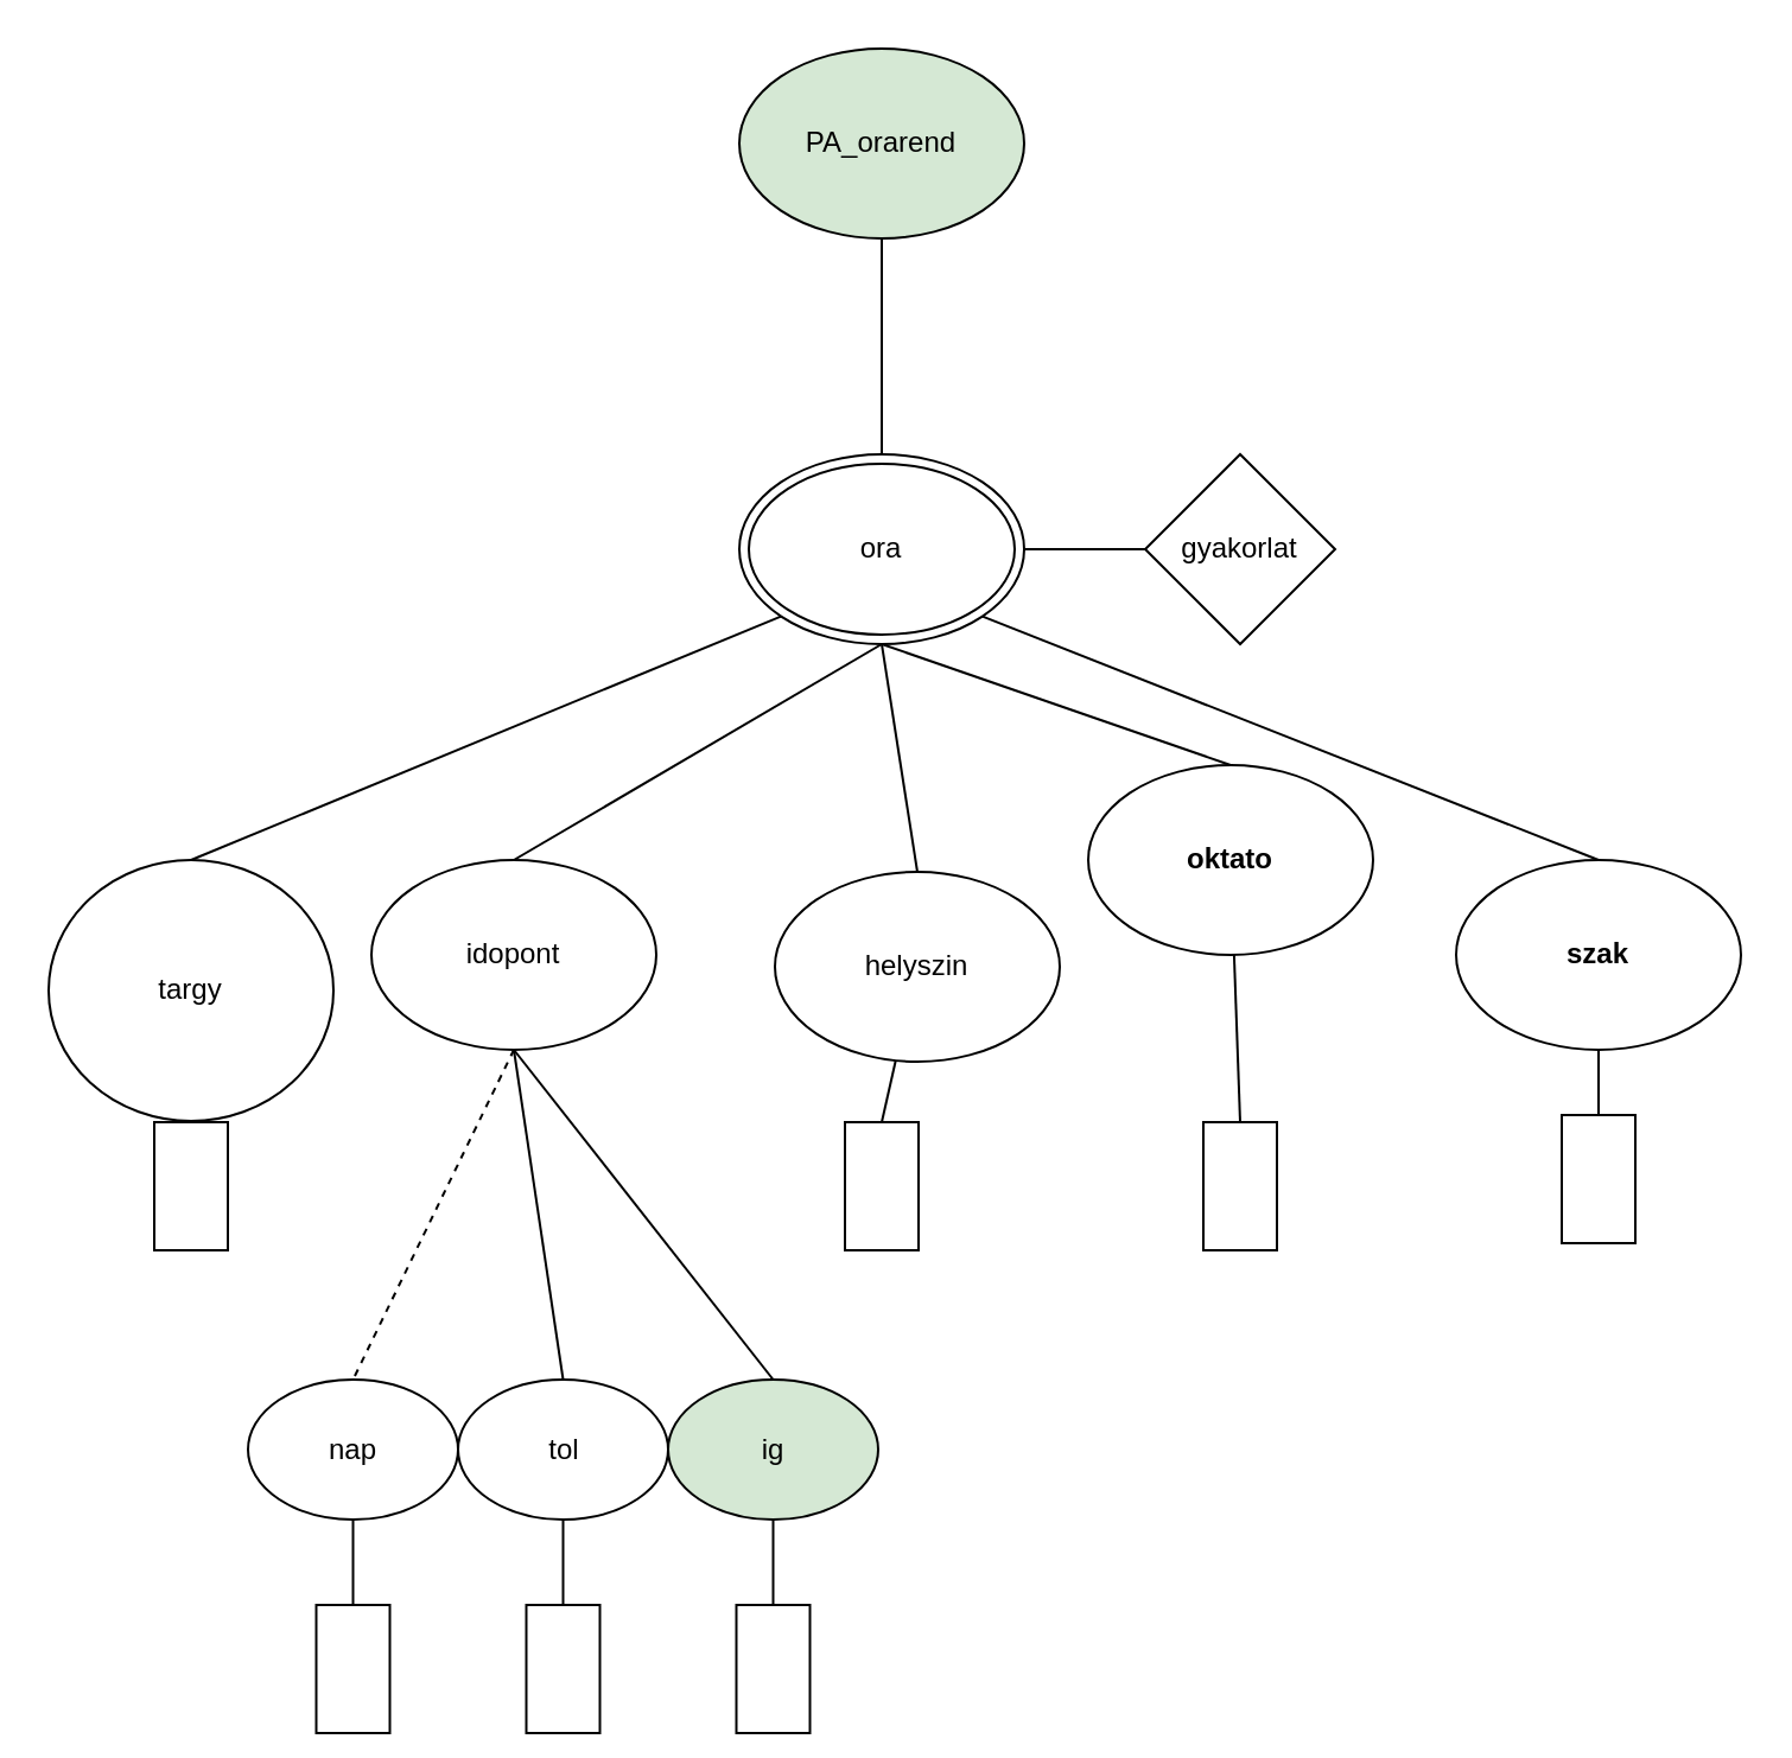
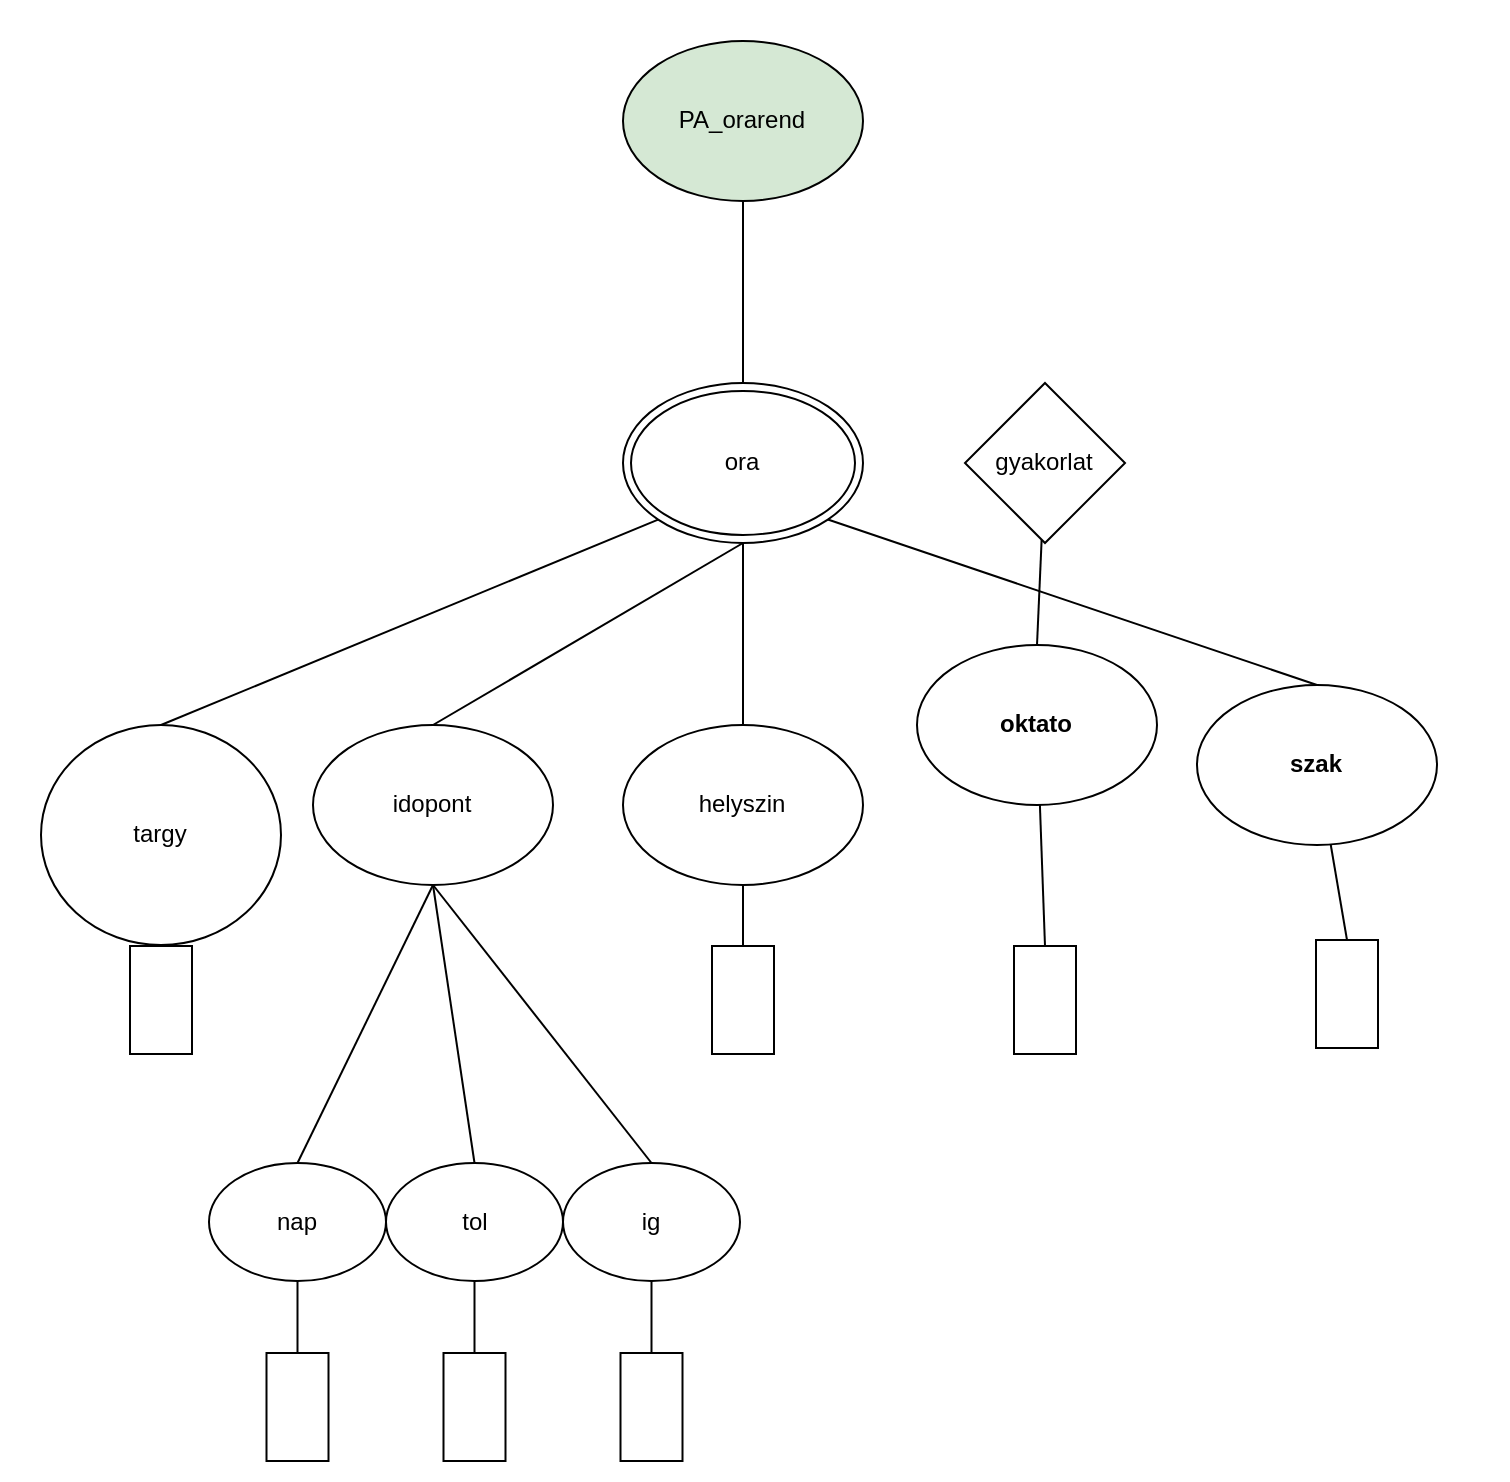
  <mxCell id="0" />
  <mxCell id="1" parent="0" />
  <mxCell id="2" value="ora" style="whiteSpace=wrap;html=1;shape=doubleEllipse;perimeter=ellipsePerimeter;" vertex="1" parent="1"><mxGeometry x="311" y="191" width="120" height="80" as="geometry" /></mxCell>
  <mxCell id="3" value="targy" style="ellipse;whiteSpace=wrap;html=1;" vertex="1" parent="1"><mxGeometry x="20" y="362" width="120" height="110" as="geometry" /></mxCell>
  <mxCell id="4" value="idopont" style="ellipse;whiteSpace=wrap;html=1;" vertex="1" parent="1"><mxGeometry x="156" y="362" width="120" height="80" as="geometry" /></mxCell>
- <mxCell id="5" value="helyszin" style="ellipse;whiteSpace=wrap;html=1;" vertex="1" parent="1"><mxGeometry x="326" y="367" width="120" height="80" as="geometry" /></mxCell>
+ <mxCell id="5" value="helyszin" style="ellipse;whiteSpace=wrap;html=1;" vertex="1" parent="1"><mxGeometry x="311" y="362" width="120" height="80" as="geometry" /></mxCell>
  <mxCell id="6" value="oktato" style="ellipse;whiteSpace=wrap;html=1;fontStyle=1" vertex="1" parent="1"><mxGeometry x="458" y="322" width="120" height="80" as="geometry" /></mxCell>
- <mxCell id="7" value="szak" style="ellipse;whiteSpace=wrap;html=1;fontStyle=1" vertex="1" parent="1"><mxGeometry x="613" y="362" width="120" height="80" as="geometry" /></mxCell>
+ <mxCell id="7" value="szak" style="ellipse;whiteSpace=wrap;html=1;fontStyle=1" vertex="1" parent="1"><mxGeometry x="598" y="342" width="120" height="80" as="geometry" /></mxCell>
  <mxCell id="8" value="" style="endArrow=none;html=1;rounded=0;fontSize=12;startSize=8;endSize=8;curved=1;exitX=0.5;exitY=0;exitDx=0;exitDy=0;entryX=0;entryY=1;entryDx=0;entryDy=0;" edge="1" parent="1" source="3" target="2"><mxGeometry width="50" height="50" relative="1" as="geometry"><mxPoint x="267" y="380" as="sourcePoint" /><mxPoint x="317" y="330" as="targetPoint" /></mxGeometry></mxCell>
  <mxCell id="9" value="" style="endArrow=none;html=1;rounded=0;fontSize=12;startSize=8;endSize=8;curved=1;exitX=0.5;exitY=0;exitDx=0;exitDy=0;entryX=0.5;entryY=1;entryDx=0;entryDy=0;" edge="1" parent="1" source="4" target="2"><mxGeometry width="50" height="50" relative="1" as="geometry"><mxPoint x="560" y="380" as="sourcePoint" /><mxPoint x="610" y="330" as="targetPoint" /></mxGeometry></mxCell>
  <mxCell id="10" value="" style="endArrow=none;html=1;rounded=0;fontSize=12;startSize=8;endSize=8;curved=1;exitX=0.5;exitY=0;exitDx=0;exitDy=0;entryX=0.5;entryY=1;entryDx=0;entryDy=0;" edge="1" parent="1" source="5" target="2"><mxGeometry width="50" height="50" relative="1" as="geometry"><mxPoint x="560" y="380" as="sourcePoint" /><mxPoint x="610" y="330" as="targetPoint" /></mxGeometry></mxCell>
- <mxCell id="11" value="" style="endArrow=none;html=1;rounded=0;fontSize=12;startSize=8;endSize=8;curved=1;exitX=0.5;exitY=0;exitDx=0;exitDy=0;entryX=0.5;entryY=1;entryDx=0;entryDy=0;" edge="1" parent="1" source="6" target="2"><mxGeometry width="50" height="50" relative="1" as="geometry"><mxPoint x="560" y="380" as="sourcePoint" /><mxPoint x="610" y="330" as="targetPoint" /></mxGeometry></mxCell>
+ <mxCell id="11" value="" style="endArrow=none;html=1;rounded=0;fontSize=12;startSize=8;endSize=8;curved=1;exitX=0.5;exitY=0;exitDx=0;exitDy=0;" edge="1" parent="1" source="6" target="33"><mxGeometry width="50" height="50" relative="1" as="geometry"><mxPoint x="560" y="380" as="sourcePoint" /><mxPoint x="610" y="330" as="targetPoint" /></mxGeometry></mxCell>
  <mxCell id="12" value="" style="endArrow=none;html=1;rounded=0;fontSize=12;startSize=8;endSize=8;curved=1;exitX=0.5;exitY=0;exitDx=0;exitDy=0;entryX=1;entryY=1;entryDx=0;entryDy=0;" edge="1" parent="1" source="7" target="2"><mxGeometry width="50" height="50" relative="1" as="geometry"><mxPoint x="560" y="380" as="sourcePoint" /><mxPoint x="610" y="330" as="targetPoint" /></mxGeometry></mxCell>
  <mxCell id="13" value="nap" style="ellipse;whiteSpace=wrap;html=1;" vertex="1" parent="1"><mxGeometry x="104" y="581" width="88.5" height="59" as="geometry" /></mxCell>
  <mxCell id="14" value="tol" style="ellipse;whiteSpace=wrap;html=1;" vertex="1" parent="1"><mxGeometry x="192.5" y="581" width="88.5" height="59" as="geometry" /></mxCell>
- <mxCell id="15" value="ig" style="ellipse;whiteSpace=wrap;html=1;fillColor=#d5e8d4;" vertex="1" parent="1"><mxGeometry x="281" y="581" width="88.5" height="59" as="geometry" /></mxCell>
+ <mxCell id="15" value="ig" style="ellipse;whiteSpace=wrap;html=1;" vertex="1" parent="1"><mxGeometry x="281" y="581" width="88.5" height="59" as="geometry" /></mxCell>
  <mxCell id="16" value="" style="endArrow=none;html=1;rounded=0;fontSize=12;startSize=8;endSize=8;curved=1;exitX=0.5;exitY=0;exitDx=0;exitDy=0;entryX=0.5;entryY=1;entryDx=0;entryDy=0;" edge="1" parent="1" source="14" target="4"><mxGeometry width="50" height="50" relative="1" as="geometry"><mxPoint x="43" y="598" as="sourcePoint" /><mxPoint x="253" y="469" as="targetPoint" /></mxGeometry></mxCell>
- <mxCell id="17" value="" style="endArrow=none;html=1;rounded=0;fontSize=12;startSize=8;endSize=8;curved=1;entryX=0.5;entryY=0;entryDx=0;entryDy=0;exitX=0.5;exitY=1;exitDx=0;exitDy=0;dashed=1;" edge="1" parent="1" source="4" target="13"><mxGeometry width="50" height="50" relative="1" as="geometry"><mxPoint x="108" y="636" as="sourcePoint" /><mxPoint x="158" y="586" as="targetPoint" /></mxGeometry></mxCell>
+ <mxCell id="17" value="" style="endArrow=none;html=1;rounded=0;fontSize=12;startSize=8;endSize=8;curved=1;entryX=0.5;entryY=0;entryDx=0;entryDy=0;exitX=0.5;exitY=1;exitDx=0;exitDy=0;" edge="1" parent="1" source="4" target="13"><mxGeometry width="50" height="50" relative="1" as="geometry"><mxPoint x="108" y="636" as="sourcePoint" /><mxPoint x="158" y="586" as="targetPoint" /></mxGeometry></mxCell>
  <mxCell id="18" value="" style="endArrow=none;html=1;rounded=0;fontSize=12;startSize=8;endSize=8;curved=1;exitX=0.5;exitY=0;exitDx=0;exitDy=0;entryX=0.5;entryY=1;entryDx=0;entryDy=0;" edge="1" parent="1" source="15" target="4"><mxGeometry width="50" height="50" relative="1" as="geometry"><mxPoint x="191" y="640" as="sourcePoint" /><mxPoint x="283" y="454" as="targetPoint" /></mxGeometry></mxCell>
  <mxCell id="19" value="" style="rounded=0;whiteSpace=wrap;html=1;rotation=90;" vertex="1" parent="1"><mxGeometry x="53" y="484" width="54" height="31" as="geometry" /></mxCell>
  <mxCell id="20" value="" style="endArrow=none;html=1;rounded=0;fontSize=12;startSize=8;endSize=8;curved=1;exitX=0;exitY=0.5;exitDx=0;exitDy=0;entryX=0.5;entryY=1;entryDx=0;entryDy=0;" edge="1" parent="1" source="19" target="3"><mxGeometry width="50" height="50" relative="1" as="geometry"><mxPoint x="266.5" y="393" as="sourcePoint" /><mxPoint x="76.5" y="445" as="targetPoint" /></mxGeometry></mxCell>
  <mxCell id="21" value="" style="rounded=0;whiteSpace=wrap;html=1;rotation=90;" vertex="1" parent="1"><mxGeometry x="121.25" y="687.5" width="54" height="31" as="geometry" /></mxCell>
  <mxCell id="22" value="" style="endArrow=none;html=1;rounded=0;fontSize=12;startSize=8;endSize=8;curved=1;exitX=0;exitY=0.5;exitDx=0;exitDy=0;" edge="1" parent="1" source="21" target="13"><mxGeometry width="50" height="50" relative="1" as="geometry"><mxPoint x="338.75" y="588" as="sourcePoint" /><mxPoint x="148.75" y="640" as="targetPoint" /></mxGeometry></mxCell>
  <mxCell id="23" value="" style="rounded=0;whiteSpace=wrap;html=1;rotation=90;" vertex="1" parent="1"><mxGeometry x="209.75" y="687.5" width="54" height="31" as="geometry" /></mxCell>
  <mxCell id="24" value="" style="endArrow=none;html=1;rounded=0;fontSize=12;startSize=8;endSize=8;curved=1;exitX=0;exitY=0.5;exitDx=0;exitDy=0;" edge="1" parent="1" source="23" target="14"><mxGeometry width="50" height="50" relative="1" as="geometry"><mxPoint x="427.25" y="588" as="sourcePoint" /><mxPoint x="237.25" y="640" as="targetPoint" /></mxGeometry></mxCell>
  <mxCell id="25" value="" style="rounded=0;whiteSpace=wrap;html=1;rotation=90;" vertex="1" parent="1"><mxGeometry x="298.25" y="687.5" width="54" height="31" as="geometry" /></mxCell>
  <mxCell id="26" value="" style="endArrow=none;html=1;rounded=0;fontSize=12;startSize=8;endSize=8;curved=1;exitX=0;exitY=0.5;exitDx=0;exitDy=0;entryX=0.5;entryY=1;entryDx=0;entryDy=0;" edge="1" source="25" parent="1" target="15"><mxGeometry width="50" height="50" relative="1" as="geometry"><mxPoint x="509.5" y="588" as="sourcePoint" /><mxPoint x="318.25" y="640" as="targetPoint" /></mxGeometry></mxCell>
  <mxCell id="27" value="" style="rounded=0;whiteSpace=wrap;html=1;rotation=90;" vertex="1" parent="1"><mxGeometry x="344" y="484" width="54" height="31" as="geometry" /></mxCell>
  <mxCell id="28" value="" style="endArrow=none;html=1;rounded=0;fontSize=12;startSize=8;endSize=8;curved=1;exitX=0;exitY=0.5;exitDx=0;exitDy=0;" edge="1" source="27" parent="1" target="5"><mxGeometry width="50" height="50" relative="1" as="geometry"><mxPoint x="555.25" y="384.5" as="sourcePoint" /><mxPoint x="372.004" y="464.45" as="targetPoint" /></mxGeometry></mxCell>
  <mxCell id="29" value="" style="rounded=0;whiteSpace=wrap;html=1;rotation=90;" vertex="1" parent="1"><mxGeometry x="495" y="484" width="54" height="31" as="geometry" /></mxCell>
  <mxCell id="30" value="" style="endArrow=none;html=1;rounded=0;fontSize=12;startSize=8;endSize=8;curved=1;exitX=0;exitY=0.5;exitDx=0;exitDy=0;" edge="1" source="29" parent="1" target="6"><mxGeometry width="50" height="50" relative="1" as="geometry"><mxPoint x="706.25" y="384.5" as="sourcePoint" /><mxPoint x="522" y="464.5" as="targetPoint" /></mxGeometry></mxCell>
  <mxCell id="31" value="" style="rounded=0;whiteSpace=wrap;html=1;rotation=90;" vertex="1" parent="1"><mxGeometry x="646" y="481" width="54" height="31" as="geometry" /></mxCell>
  <mxCell id="32" value="" style="endArrow=none;html=1;rounded=0;fontSize=12;startSize=8;endSize=8;curved=1;exitX=0;exitY=0.5;exitDx=0;exitDy=0;" edge="1" source="31" parent="1" target="7"><mxGeometry width="50" height="50" relative="1" as="geometry"><mxPoint x="716.25" y="394.5" as="sourcePoint" /><mxPoint x="678" y="464.494" as="targetPoint" /><Array as="points" /></mxGeometry></mxCell>
  <mxCell id="33" value="gyakorlat" style="rhombus;whiteSpace=wrap;html=1;" vertex="1" parent="1"><mxGeometry x="482" y="191" width="80" height="80" as="geometry" /></mxCell>
- <mxCell id="34" value="" style="endArrow=none;html=1;rounded=0;fontSize=12;startSize=8;endSize=8;curved=1;exitX=0;exitY=0.5;exitDx=0;exitDy=0;entryX=1;entryY=0.5;entryDx=0;entryDy=0;" edge="1" parent="1" source="33" target="2"><mxGeometry width="50" height="50" relative="1" as="geometry"><mxPoint x="319" y="385" as="sourcePoint" /><mxPoint x="369" y="335" as="targetPoint" /></mxGeometry></mxCell>
  <mxCell id="35" value="PA_orarend" style="ellipse;whiteSpace=wrap;html=1;fillColor=#d5e8d4;" vertex="1" parent="1"><mxGeometry x="311" y="20" width="120" height="80" as="geometry" /></mxCell>
  <mxCell id="36" value="" style="endArrow=none;html=1;rounded=0;fontSize=12;startSize=8;endSize=8;curved=1;" edge="1" parent="1" source="2" target="35"><mxGeometry width="50" height="50" relative="1" as="geometry"><mxPoint x="659" y="327" as="sourcePoint" /><mxPoint x="709" y="277" as="targetPoint" /></mxGeometry></mxCell>
